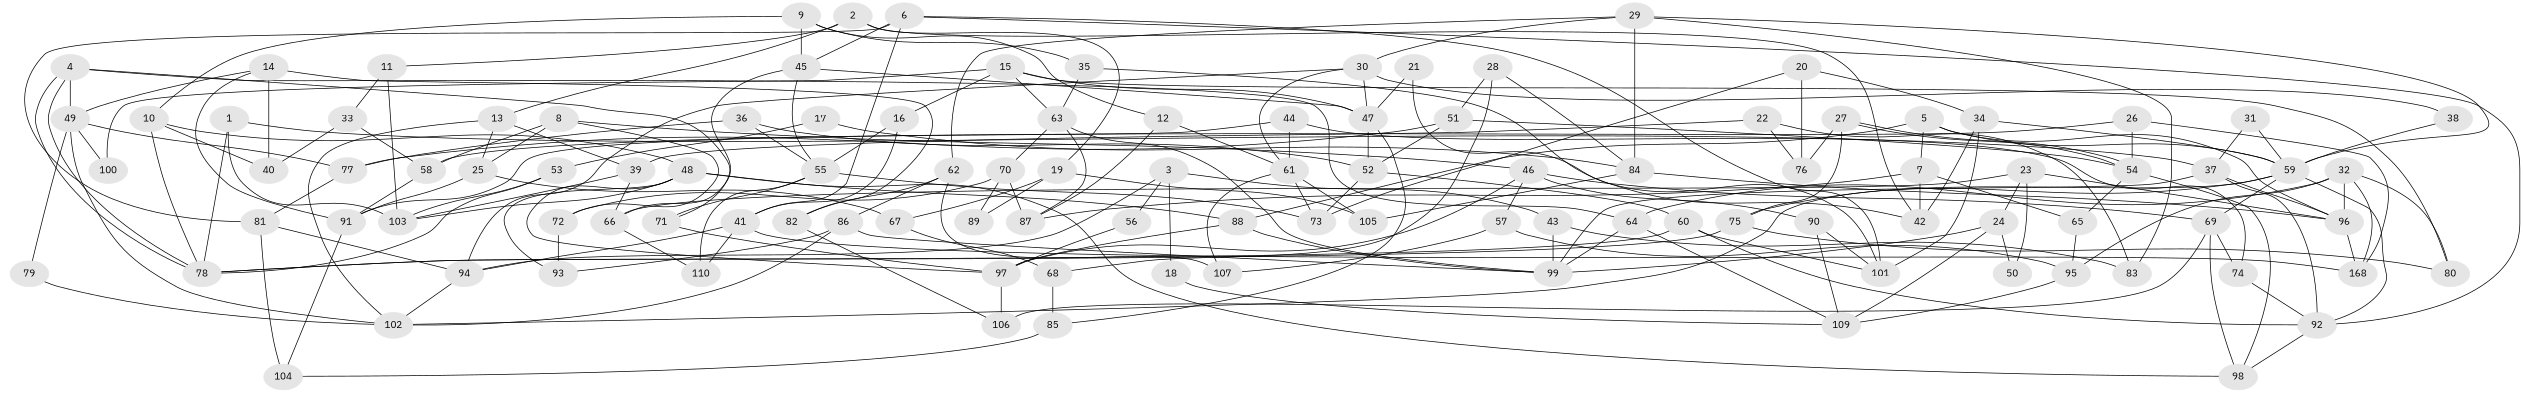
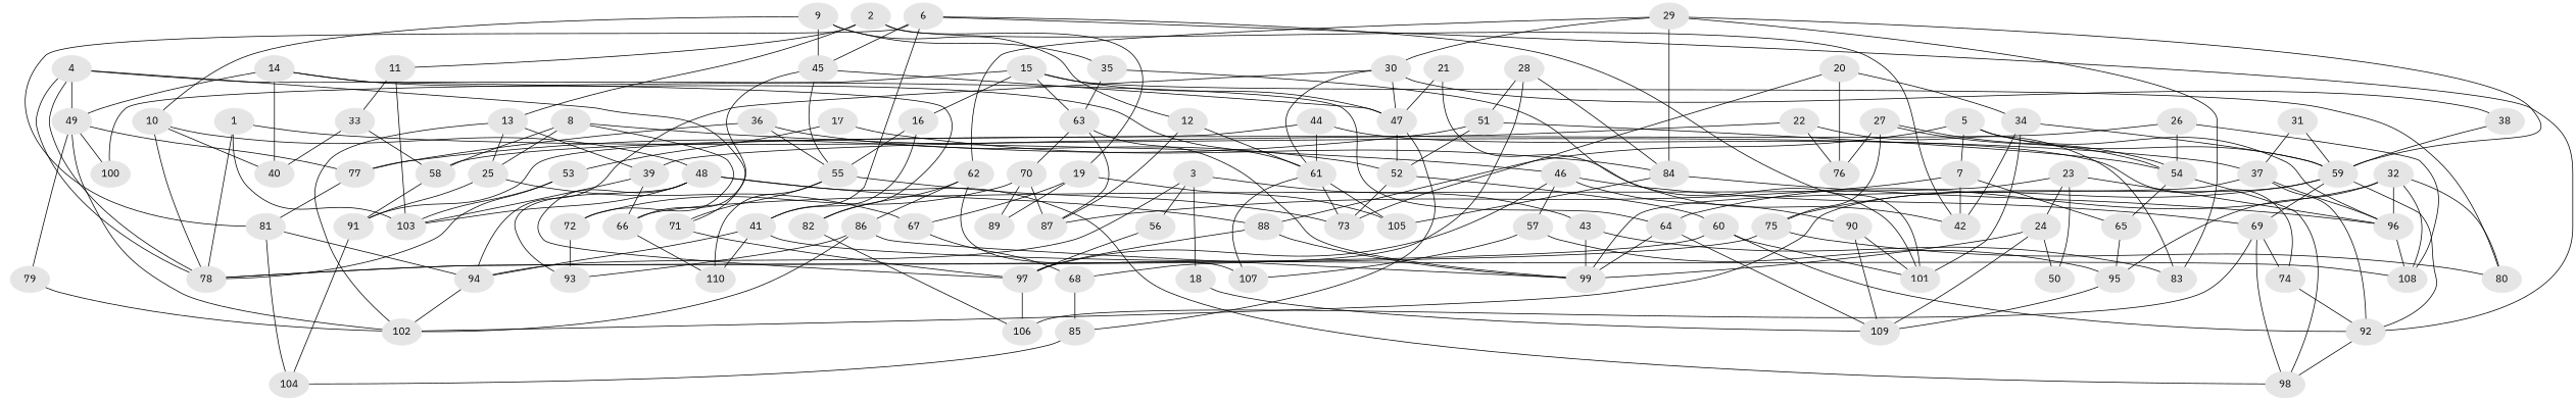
  graph {
    fontname="IBM Plex Sans"
    node [color=gray90 fontname="IBM Plex Sans" style=filled]
    edge [fontname="IBM Plex Sans"]
    1
    37
    78
    103
    96
    92
    99
    2
    11
    13
    19
    42
    33
    25
    39
    102
    67
    89
    105
    3
    18
    43
    56
    94
    109
    83
    97
    4
    49
    64
    71
    100
    77
    79
    5
    7
    59
    88
    65
    87
    75
    69
-   108 [label=168]
+   108
    6
    41
    45
    81
    101
    110
    47
    55
    66
    104
    98
    95
    8
    46
    58
    72
    91
    57
    90
    93
    9
    10
    12
    35
    40
    48
    61
    63
    73
    107
    14
    82
    106
    15
    16
    80
    52
    85
    70
    17
    53
    84
    68
    20
    34
    76
    21
    22
    23
    24
    50
    26
    54
    27
    28
    51
    29
    30
    62
    38
    86
    31
    32
    36
    60
    44
    74
    1 -- 37
    1 -- 78
    1 -- 103
    37 -- 96
    37 -- 92
    37 -- 99
    96 -- 108
    92 -- 98
    2 -- 11
    2 -- 13
    2 -- 19
    2 -- 42
    11 -- 103
    11 -- 33
    13 -- 25
    13 -- 39
    13 -- 102
    19 -- 67
    19 -- 89
    19 -- 105
    33 -- 58
    33 -- 40
    25 -- 67
    25 -- 91
    39 -- 103
    39 -- 66
    67 -- 68
    3 -- 18
    3 -- 43
    3 -- 56
    3 -- 94
    18 -- 109
    43 -- 99
    43 -- 83
    56 -- 97
    94 -- 102
    97 -- 106
    4 -- 78
    4 -- 78
    4 -- 49
    4 -- 64
    4 -- 71
    49 -- 102
    49 -- 100
    49 -- 77
    49 -- 79
    64 -- 99
    64 -- 109
    71 -- 97
    77 -- 81
    79 -- 102
    5 -- 96
    5 -- 7
    5 -- 59
    5 -- 88
    7 -- 42
    7 -- 65
    7 -- 87
    59 -- 92
    59 -- 102
    59 -- 75
    59 -- 69
    88 -- 99
    88 -- 97
    65 -- 95
    75 -- 78
    75 -- 80
    69 -- 98
    69 -- 106
    69 -- 74
    6 -- 92
    6 -- 41
    6 -- 45
    6 -- 81
    6 -- 101
    41 -- 94
    41 -- 108
    41 -- 110
    45 -- 47
    45 -- 55
    45 -- 66
    81 -- 94
    81 -- 104
    47 -- 52
    47 -- 85
    55 -- 71
    55 -- 110
    55 -- 73
    66 -- 110
    95 -- 109
    8 -- 25
    8 -- 46
    8 -- 58
    8 -- 72
    46 -- 97
    46 -- 69
    46 -- 57
    46 -- 90
    58 -- 91
    72 -- 93
    91 -- 104
    57 -- 95
    57 -- 107
    90 -- 109
    90 -- 101
    9 -- 45
    9 -- 10
    9 -- 12
    9 -- 35
    10 -- 78
    10 -- 40
    10 -- 48
    12 -- 87
    12 -- 61
    35 -- 42
    35 -- 63
    48 -- 103
    48 -- 97
    48 -- 88
    48 -- 98
    48 -- 93
    61 -- 105
    61 -- 73
    61 -- 107
    63 -- 99
    63 -- 87
    63 -- 70
    14 -- 49
-   14 -- 91
+   14 -- 61
    14 -- 40
    14 -- 82
    82 -- 106
    15 -- 100
    15 -- 47
    15 -- 63
    15 -- 16
    15 -- 80
    16 -- 41
    16 -- 55
    52 -- 73
    52 -- 60
    85 -- 104
    70 -- 89
    70 -- 87
    70 -- 72
    17 -- 53
    17 -- 84
    53 -- 78
    53 -- 103
    84 -- 96
    84 -- 105
    68 -- 85
    20 -- 73
    20 -- 34
    20 -- 76
    34 -- 42
    34 -- 59
    34 -- 101
    21 -- 101
    21 -- 47
    22 -- 39
    22 -- 83
    22 -- 76
    23 -- 96
    23 -- 66
    23 -- 24
    23 -- 50
    24 -- 99
    24 -- 109
    24 -- 50
    26 -- 108
    26 -- 58
    26 -- 54
    54 -- 65
    54 -- 98
    27 -- 75
    27 -- 76
    27 -- 54
    27 -- 54
    28 -- 84
    28 -- 68
    28 -- 51
    51 -- 77
    51 -- 52
    51 -- 54
    29 -- 83
    29 -- 59
    29 -- 84
    29 -- 30
    29 -- 62
    30 -- 94
    30 -- 47
    30 -- 61
    30 -- 38
    62 -- 107
    62 -- 82
    62 -- 86
    38 -- 59
    86 -- 99
    86 -- 102
    86 -- 93
    31 -- 37
    31 -- 59
    32 -- 96
    32 -- 64
    32 -- 108
    32 -- 95
    32 -- 80
    36 -- 77
    36 -- 55
    36 -- 52
    60 -- 78
    60 -- 92
    60 -- 101
    44 -- 91
    44 -- 61
    44 -- 74
    74 -- 92
  }
